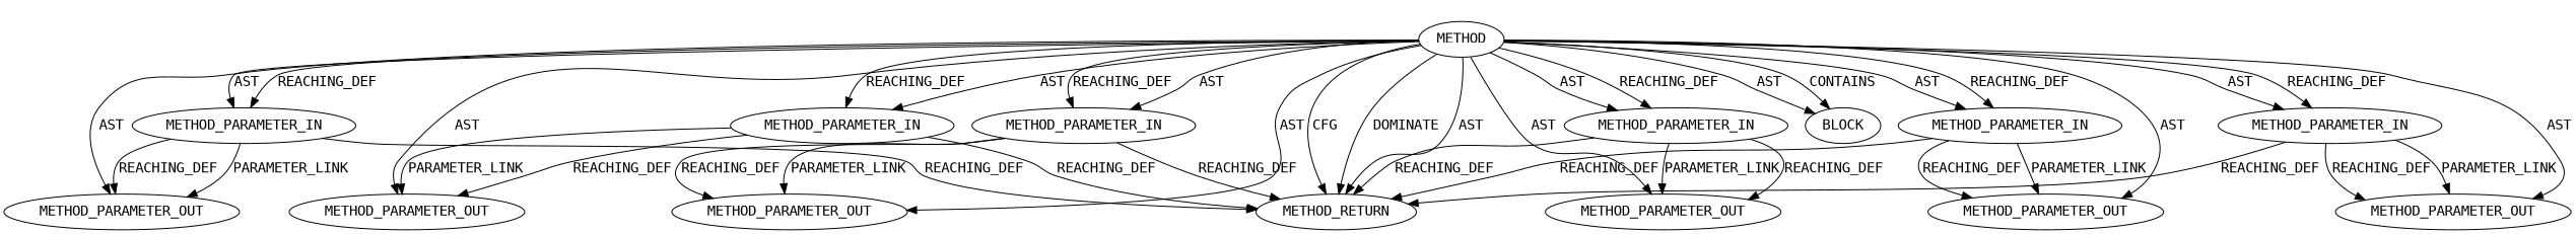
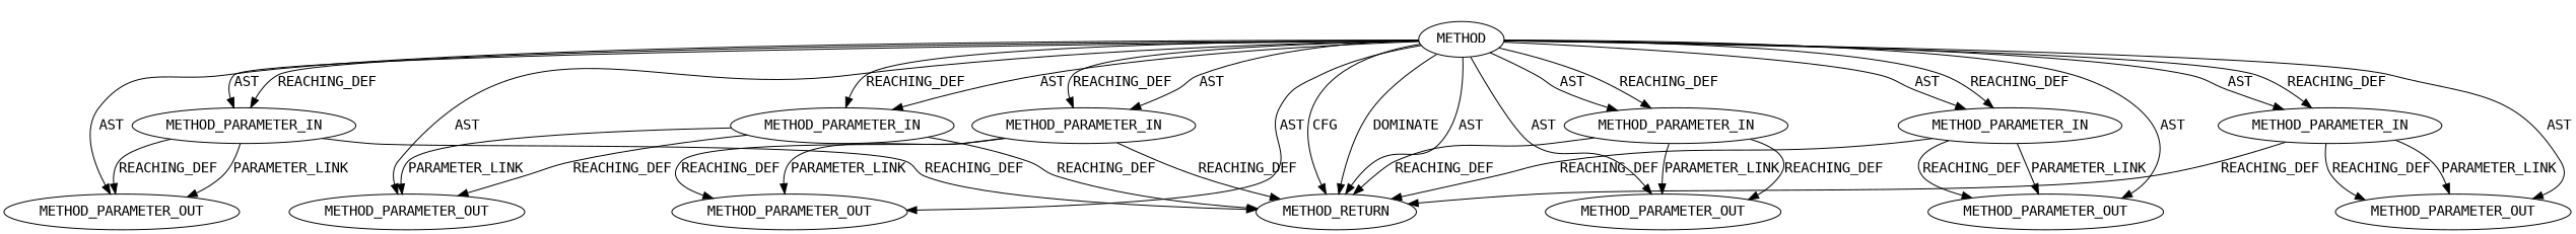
  digraph {
    fontname="DejaVu Sans Mono"
    node [CODE=p6 EVALUATION_STRATEGY=BY_VALUE IS_VARIADIC=false ORDER=2 TYPE_FULL_NAME=ANY fontname="DejaVu Sans Mono"]
    edge [fontname="DejaVu Sans Mono"]
    n1 [INDEX=6 NAME=p6 ORDER=6 label=METHOD_PARAMETER_IN]
    n2 [CODE=RET label=METHOD_RETURN IS_VARIADIC=""]
    n3 [INDEX=6 NAME=p6 ORDER=6 label=METHOD_PARAMETER_OUT]
-   n4 [ARGUMENT_INDEX=1 CODE="<empty>" ORDER=1 label=BLOCK EVALUATION_STRATEGY="" IS_VARIADIC=""]
    n5 [CODE=p5 INDEX=5 NAME=p5 ORDER=5 label=METHOD_PARAMETER_IN]
    n6 [CODE=p5 INDEX=5 NAME=p5 ORDER=5 label=METHOD_PARAMETER_OUT]
    n7 [CODE=p1 INDEX=1 NAME=p1 ORDER=1 label=METHOD_PARAMETER_IN]
    n8 [CODE=p1 INDEX=1 NAME=p1 ORDER=1 label=METHOD_PARAMETER_OUT]
    n9 [CODE=p4 INDEX=4 NAME=p4 ORDER=4 label=METHOD_PARAMETER_IN]
    n10 [CODE=p4 INDEX=4 NAME=p4 ORDER=4 label=METHOD_PARAMETER_OUT]
    n11 [CODE=p3 INDEX=3 NAME=p3 ORDER=3 label=METHOD_PARAMETER_IN]
    n12 [CODE=p3 INDEX=3 NAME=p3 ORDER=3 label=METHOD_PARAMETER_OUT]
    n13 [CODE=p2 INDEX=2 NAME=p2 label=METHOD_PARAMETER_IN]
    n14 [CODE=p2 INDEX=2 NAME=p2 label=METHOD_PARAMETER_OUT]
    n15 [AST_PARENT_FULL_NAME="<global>" AST_PARENT_TYPE=NAMESPACE_BLOCK CODE="<empty>" FILENAME="<empty>" FULL_NAME=skb_splice_bits IS_EXTERNAL=true NAME=skb_splice_bits ORDER=0 label=METHOD EVALUATION_STRATEGY="" IS_VARIADIC="" TYPE_FULL_NAME=""]
    n1 -> n2 [VARIABLE=p6 label=REACHING_DEF]
    n1 -> n3 [label=PARAMETER_LINK]
    n1 -> n3 [VARIABLE=p6 label=REACHING_DEF]
    n5 -> n2 [VARIABLE=p5 label=REACHING_DEF]
    n5 -> n6 [label=PARAMETER_LINK]
    n5 -> n6 [VARIABLE=p5 label=REACHING_DEF]
    n7 -> n2 [VARIABLE=p1 label=REACHING_DEF]
    n7 -> n8 [label=PARAMETER_LINK]
    n7 -> n8 [VARIABLE=p1 label=REACHING_DEF]
    n9 -> n2 [VARIABLE=p4 label=REACHING_DEF]
    n9 -> n10 [label=PARAMETER_LINK]
    n9 -> n10 [VARIABLE=p4 label=REACHING_DEF]
    n11 -> n2 [VARIABLE=p3 label=REACHING_DEF]
    n11 -> n12 [label=PARAMETER_LINK]
    n11 -> n12 [VARIABLE=p3 label=REACHING_DEF]
    n13 -> n2 [VARIABLE=p2 label=REACHING_DEF]
    n13 -> n14 [VARIABLE=p2 label=REACHING_DEF]
    n13 -> n14 [label=PARAMETER_LINK]
    n15 -> n1 [label=REACHING_DEF]
    n15 -> n1 [label=AST]
    n15 -> n2 [label=CFG]
    n15 -> n2 [label=DOMINATE]
    n15 -> n2 [label=AST]
    n15 -> n3 [label=AST]
-   n15 -> n4 [label=CONTAINS]
-   n15 -> n4 [label=AST]
    n15 -> n5 [label=AST]
    n15 -> n5 [label=REACHING_DEF]
    n15 -> n6 [label=AST]
    n15 -> n7 [label=AST]
    n15 -> n7 [label=REACHING_DEF]
    n15 -> n8 [label=AST]
    n15 -> n9 [label=REACHING_DEF]
    n15 -> n9 [label=AST]
    n15 -> n10 [label=AST]
    n15 -> n11 [label=REACHING_DEF]
    n15 -> n11 [label=AST]
    n15 -> n12 [label=AST]
    n15 -> n13 [label=REACHING_DEF]
    n15 -> n13 [label=AST]
    n15 -> n14 [label=AST]
  }
